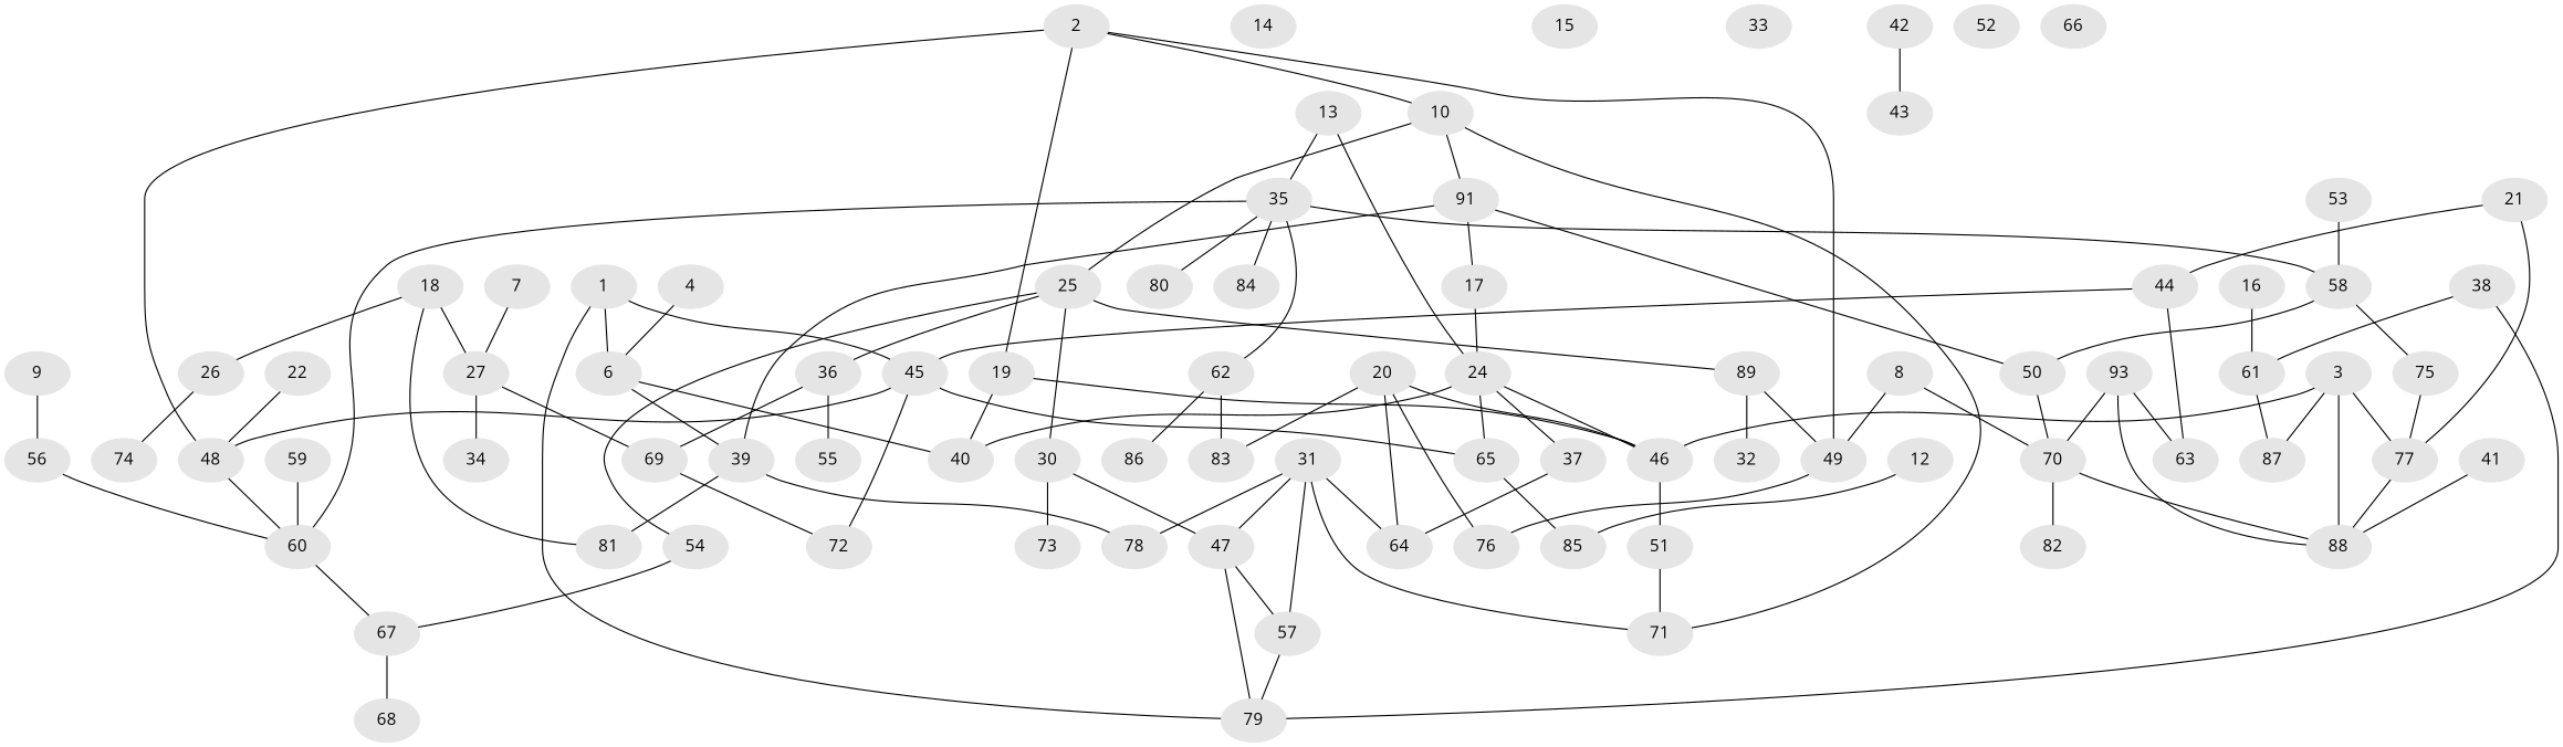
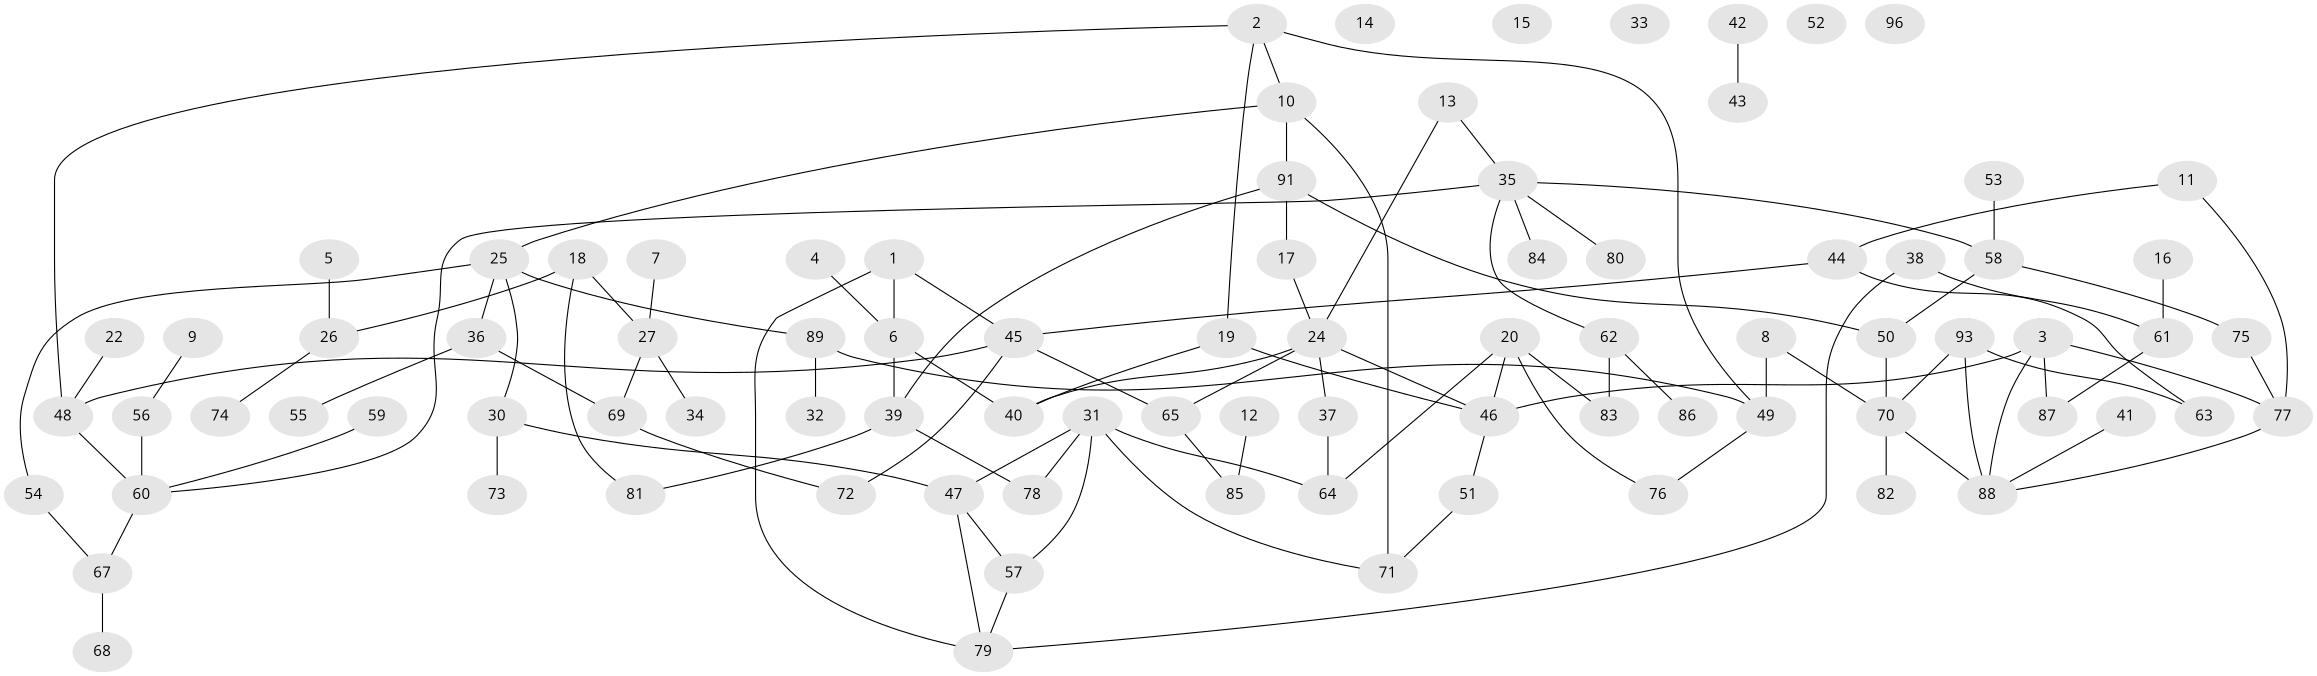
  graph {
    fontname="Open Sans"
    node [color=gray90 fontname="Open Sans" style=filled]
    edge [fontname="Open Sans"]
    1
    6
    45
    79
    39
    40
    48
    65
    72
    2
    10
    19
    49
    n14 [label=91]
    25
    71
    46
    60
    76
    3
    77
    87
    88
    51
    4
+   5
    26
    74
    81
    78
    7
    27
    69
    34
    8
    70
    82
    9
    56
    17
    50
    n42 [label=89]
    30
    36
    54
    24
    12
    85
    13
    35
    37
    58
    62
    80
    84
    14
    15
    16
    61
    18
    20
    64
    83
-   21
+   21 [label=11]
    44
    63
    22
    n68 [label=93]
    32
    47
    73
    55
    67
    57
    31
    33
    75
    86
    38
    41
    42
    43
    52
    53
    68
    59
-   66
+   66 [label=96]
    1 -- 6
    1 -- 45
    1 -- 79
    6 -- 39
    6 -- 40
    45 -- 48
    45 -- 65
    45 -- 72
    39 -- 81
    39 -- 78
    48 -- 60
    65 -- 85
    2 -- 48
    2 -- 10
    2 -- 19
    2 -- 49
    10 -- n14
    10 -- 25
    10 -- 71
    19 -- 40
    19 -- 46
    49 -- 76
    n14 -- 39
    n14 -- 17
    n14 -- 50
    25 -- n42
    25 -- 30
    25 -- 36
    25 -- 54
    46 -- 51
    60 -- 67
    3 -- 46
    3 -- 77
    3 -- 87
    3 -- 88
    77 -- 88
    51 -- 71
    4 -- 6
+   5 -- 26
    26 -- 74
    7 -- 27
    27 -- 69
    27 -- 34
    69 -- 72
    8 -- 49
    8 -- 70
    70 -- 88
    70 -- 82
    9 -- 56
    56 -- 60
    17 -- 24
    50 -- 70
    n42 -- 49
    n42 -- 32
    30 -- 47
    30 -- 73
    36 -- 69
    36 -- 55
    54 -- 67
    24 -- 40
    24 -- 65
    24 -- 46
    24 -- 37
    12 -- 85
    13 -- 24
    13 -- 35
    35 -- 60
    35 -- 58
    35 -- 62
    35 -- 80
    35 -- 84
    37 -- 64
    58 -- 50
    58 -- 75
    62 -- 83
    62 -- 86
    16 -- 61
    61 -- 87
    18 -- 26
    18 -- 81
    18 -- 27
    20 -- 46
    20 -- 76
    20 -- 64
    20 -- 83
    21 -- 77
    21 -- 44
    44 -- 45
    44 -- 63
    22 -- 48
    n68 -- 88
    n68 -- 70
    n68 -- 63
    47 -- 79
    47 -- 57
    67 -- 68
    57 -- 79
    31 -- 71
    31 -- 78
    31 -- 64
    31 -- 47
    31 -- 57
    75 -- 77
    38 -- 79
    38 -- 61
    41 -- 88
    42 -- 43
    53 -- 58
    59 -- 60
  }
